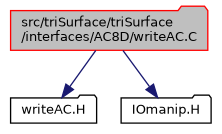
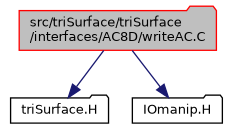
  digraph {
    node [color=black fontname=Helvetica fontsize=10 shape=folder]
    edge [color=midnightblue fontname=Helvetica fontsize=10 labelfontname=Helvetica labelfontsize=10 style=solid]
    n1 [color=red fillcolor=grey75 fontcolor=black height=0.2 label="src/triSurface/triSurface\l/interfaces/AC8D/writeAC.C" style=filled width=0.4]
-   n2 [height=0.2 label="writeAC.H" width=0.4]
+   n2 [height=0.2 label="triSurface.H" width=0.4]
    n3 [height=0.2 label="IOmanip.H" width=0.4]
    n1 -> n2
    n1 -> n3
  }
